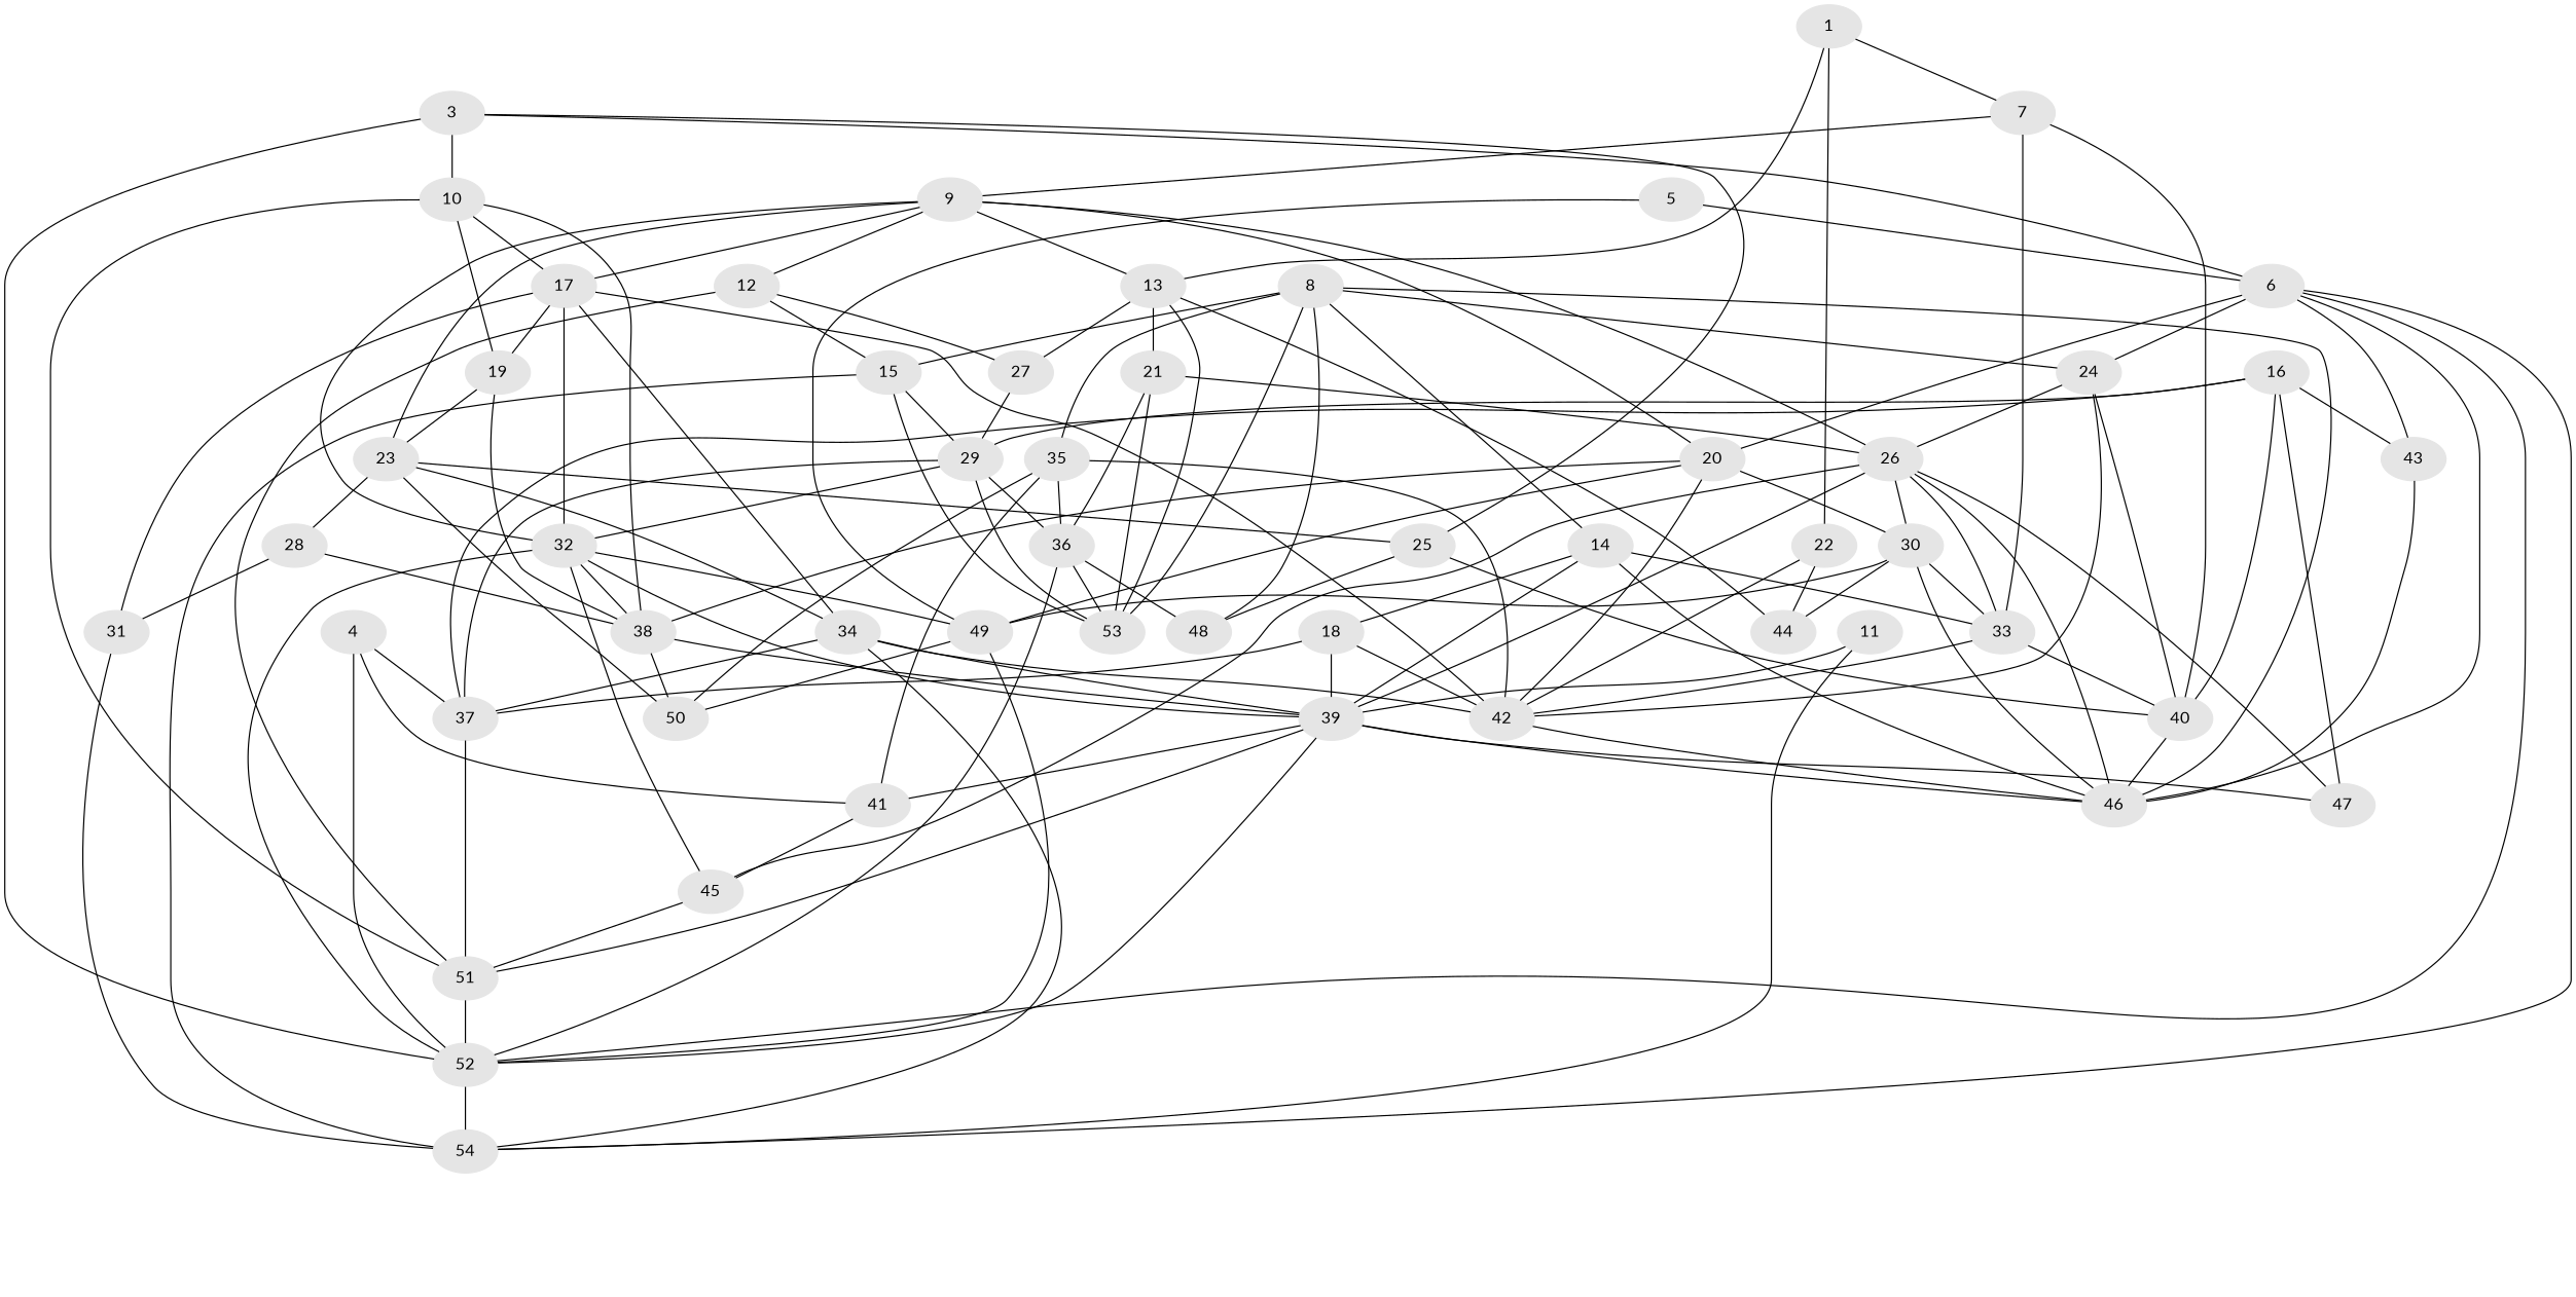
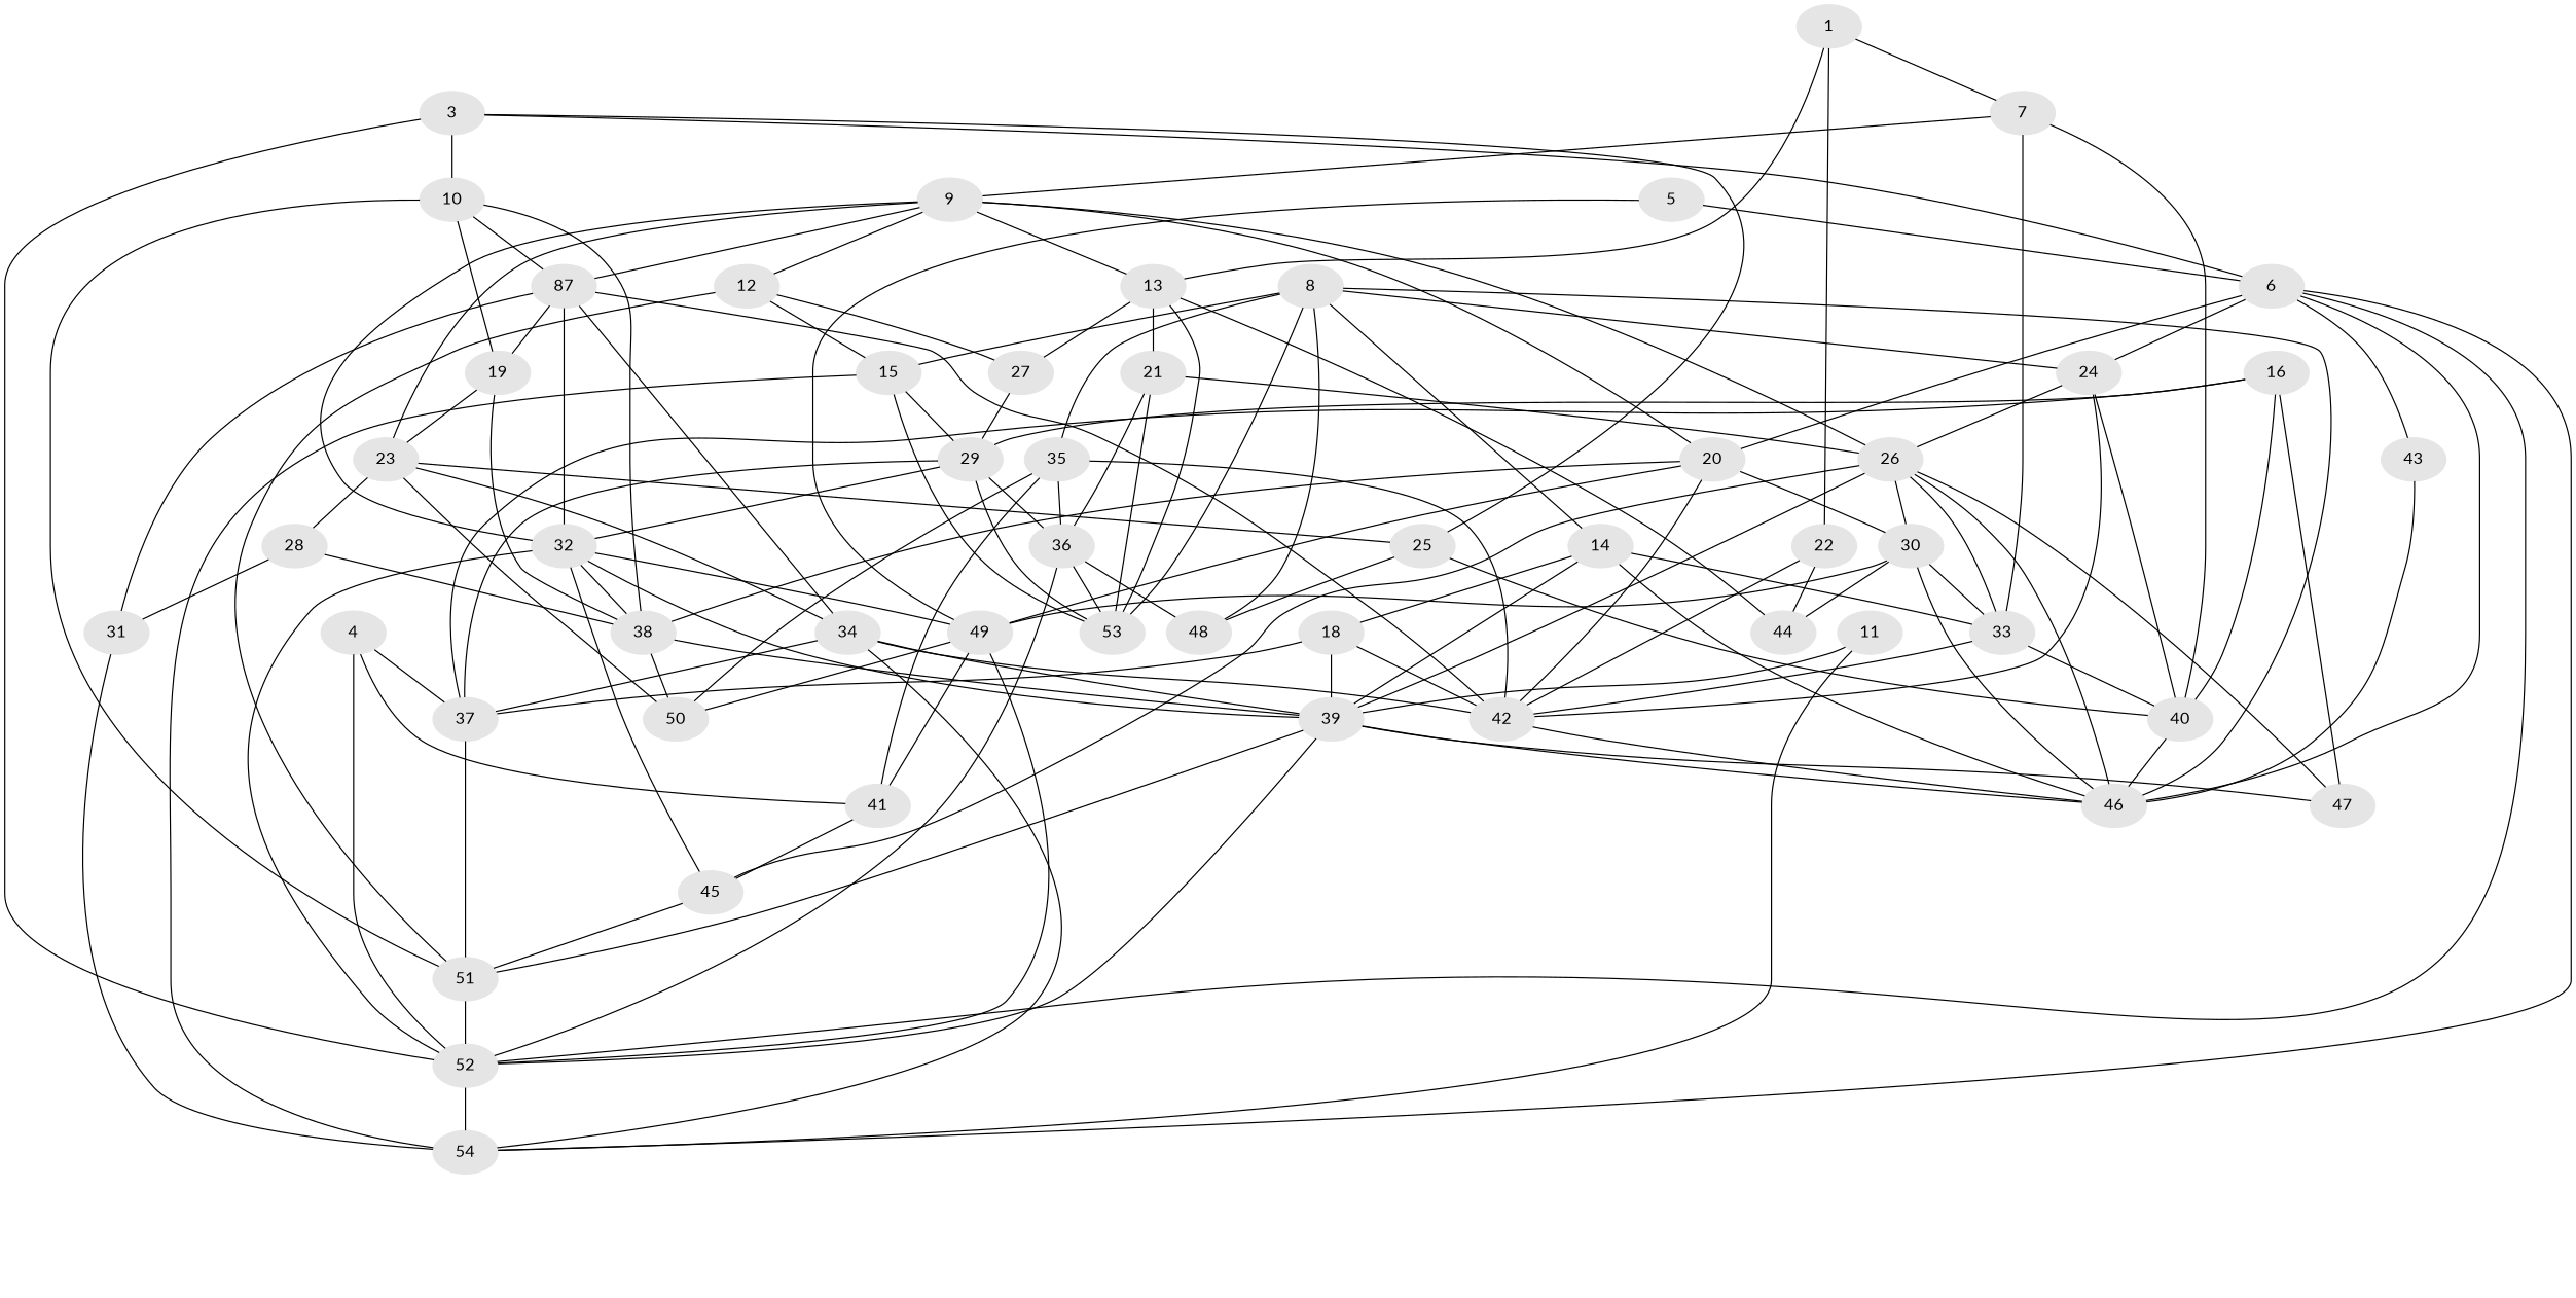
  graph {
    fontname=Lato
    node [color=gray90 fontname=Lato style=filled]
    edge [fontname=Lato weight=1.0]
    1
    7
    13
    22
    9
    33
    40
    53
    27
    21
    44
    42
    36
    52
    48
    37
    51
    3
    6
    10
    25
    20
    24
    43
    46
    54
-   17
+   17 [label=87]
    19
    38
    4
    41
    45
    5
    49
    50
    30
    26
    12
    23
    32
    8
    14
    15
    35
    39
    18
    29
    31
    34
    28
    47
    11
    16
    1 -- 7
    1 -- 13
    1 -- 22
    7 -- 9
    7 -- 33 [weight=2.0]
    7 -- 40 [weight=2.0]
    13 -- 53
    13 -- 27 [weight=2.0]
    13 -- 21
    13 -- 44
    22 -- 44 [weight=2.0]
    22 -- 42 [weight=2.0]
    9 -- 13
    9 -- 20
    9 -- 17
    9 -- 26 [weight=2.0]
    9 -- 12
    9 -- 23
    9 -- 32 [weight=2.0]
    33 -- 40
    33 -- 42
    40 -- 46
    27 -- 29
    21 -- 53
    21 -- 36
    21 -- 26
    42 -- 46
    36 -- 53 [weight=2.0]
    36 -- 52
    36 -- 48
    52 -- 54
    37 -- 51
    51 -- 52
    3 -- 52 [weight=2.0]
    3 -- 6
    3 -- 10
    3 -- 25
    6 -- 52
    6 -- 20
    6 -- 24
    6 -- 43
    6 -- 46
    6 -- 54
    10 -- 51
    10 -- 17
    10 -- 19
    10 -- 38
    25 -- 40
    25 -- 48
    20 -- 42
    20 -- 38
    20 -- 49
    20 -- 30
    24 -- 40
    24 -- 42
    24 -- 26
    43 -- 46
    17 -- 42
    17 -- 19
    17 -- 32
    17 -- 31
    17 -- 34
    19 -- 38
    19 -- 23
    38 -- 50
    38 -- 39
    4 -- 52
    4 -- 37
    4 -- 41
    41 -- 45
    45 -- 51
    5 -- 6 [weight=2.0]
    5 -- 49
    49 -- 52
    49 -- 50
    30 -- 33
    30 -- 44
    30 -- 46
    30 -- 49
    26 -- 33
    26 -- 46
    26 -- 45
    26 -- 30
    26 -- 39
    26 -- 47
    12 -- 27
    12 -- 51
    12 -- 15
    23 -- 25
    23 -- 50
    23 -- 34
    23 -- 28
    32 -- 52
    32 -- 38
    32 -- 45
    32 -- 49
    32 -- 39
    8 -- 53
    8 -- 48
    8 -- 24
    8 -- 46
    8 -- 14
    8 -- 15
    8 -- 35
    14 -- 33
    14 -- 46
    14 -- 39
    14 -- 18
    15 -- 53 [weight=2.0]
    15 -- 54 [weight=2.0]
    15 -- 29
    35 -- 42 [weight=2.0]
    35 -- 36
    35 -- 41
    35 -- 50
    39 -- 52
    39 -- 51
    39 -- 46
-   39 -- 41
+   49 -- 41
    39 -- 47
    18 -- 42
    18 -- 37
    18 -- 39 [weight=2.0]
    29 -- 53
    29 -- 36
    29 -- 37
    29 -- 32
    31 -- 54
    34 -- 42 [weight=2.0]
    34 -- 37
    34 -- 54
    34 -- 39
    28 -- 38
    28 -- 31
    11 -- 54
    11 -- 39 [weight=2.0]
    16 -- 40
    16 -- 37
-   16 -- 43 [weight=2.0]
    16 -- 29
    16 -- 47
  }
